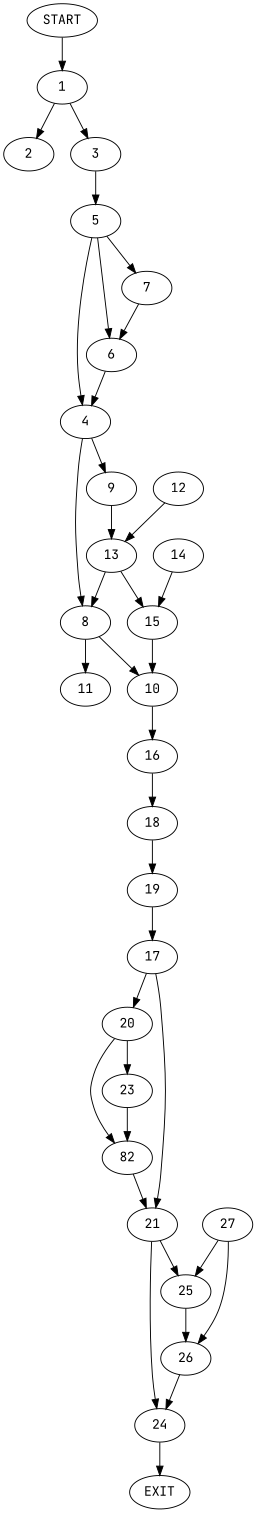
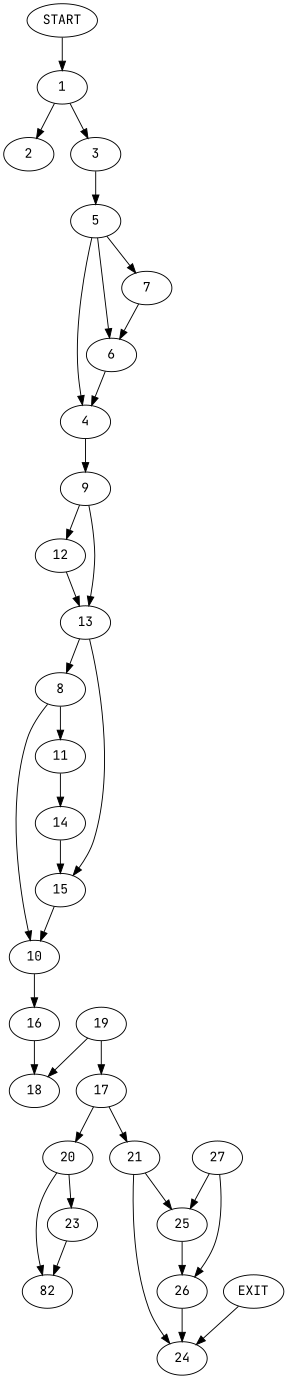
  digraph {
    fontname="JetBrains Mono"
    node [fontname="JetBrains Mono"]
    edge [fontname="JetBrains Mono"]
    n1 [label=START]
    1
    2
    3
    n5 [label=EXIT]
    5
    4
    8
    9
    6
    7
    10
    11
    12
    13
    16
    14
    15
    18
    17
    20
    21
    19
    n24 [label=82]
    23
    24
    25
    26
    27
    n1 -> 1
    1 -> 2
    1 -> 3
    3 -> 5
    5 -> 4
    5 -> 6
    5 -> 7
-   4 -> 8
    4 -> 9
    8 -> 10
    8 -> 11
+   9 -> 12
    9 -> 13
    6 -> 4
    7 -> 6
    10 -> 16
+   11 -> 14
    12 -> 13
    13 -> 8
    13 -> 15
    16 -> 18
    14 -> 15
    15 -> 10
-   18 -> 19
+   19 -> 18
    17 -> 20
    17 -> 21
    20 -> n24
    20 -> 23
    21 -> 24
    21 -> 25
    19 -> 17
-   n24 -> 21
    23 -> n24
-   24 -> n5
+   n5 -> 24
    25 -> 26
    26 -> 24
    27 -> 25
    27 -> 26
  }
